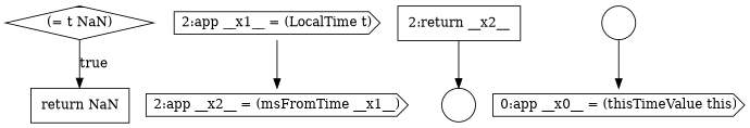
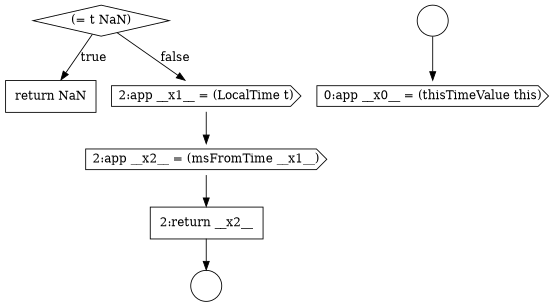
  digraph {
    node [color=black fillcolor=white shape=cds style=filled]
    edge [color=black]
    n1 [label=<<font color="black">     <table border="0" cellborder="1" cellspacing="0" cellpadding="10">       <tr><td align="left">return NaN</td></tr>     </table>   </font>> margin=0 shape=none]
    n2 [label=<<font color="black">2:app __x1__ = (LocalTime t)</font>>]
    n3 [label=<<font color="black">2:app __x2__ = (msFromTime __x1__)</font>>]
    n4 [label=" " shape=circle]
    n5 [label=" " shape=circle]
    n6 [label=<<font color="black">0:app __x0__ = (thisTimeValue this)</font>>]
    n7 [label=<<font color="black">(= t NaN)</font>> shape=diamond]
    n8 [label=<<font color="black">     <table border="0" cellborder="1" cellspacing="0" cellpadding="10">       <tr><td align="left">2:return __x2__</td></tr>     </table>   </font>> margin=0 shape=none]
    n2 -> n3
+   n3 -> n8
    n5 -> n6
    n7 -> n1 [label=<<font color="black">true</font>>]
+   n7 -> n2 [label=<<font color="black">false</font>>]
    n8 -> n4
  }
